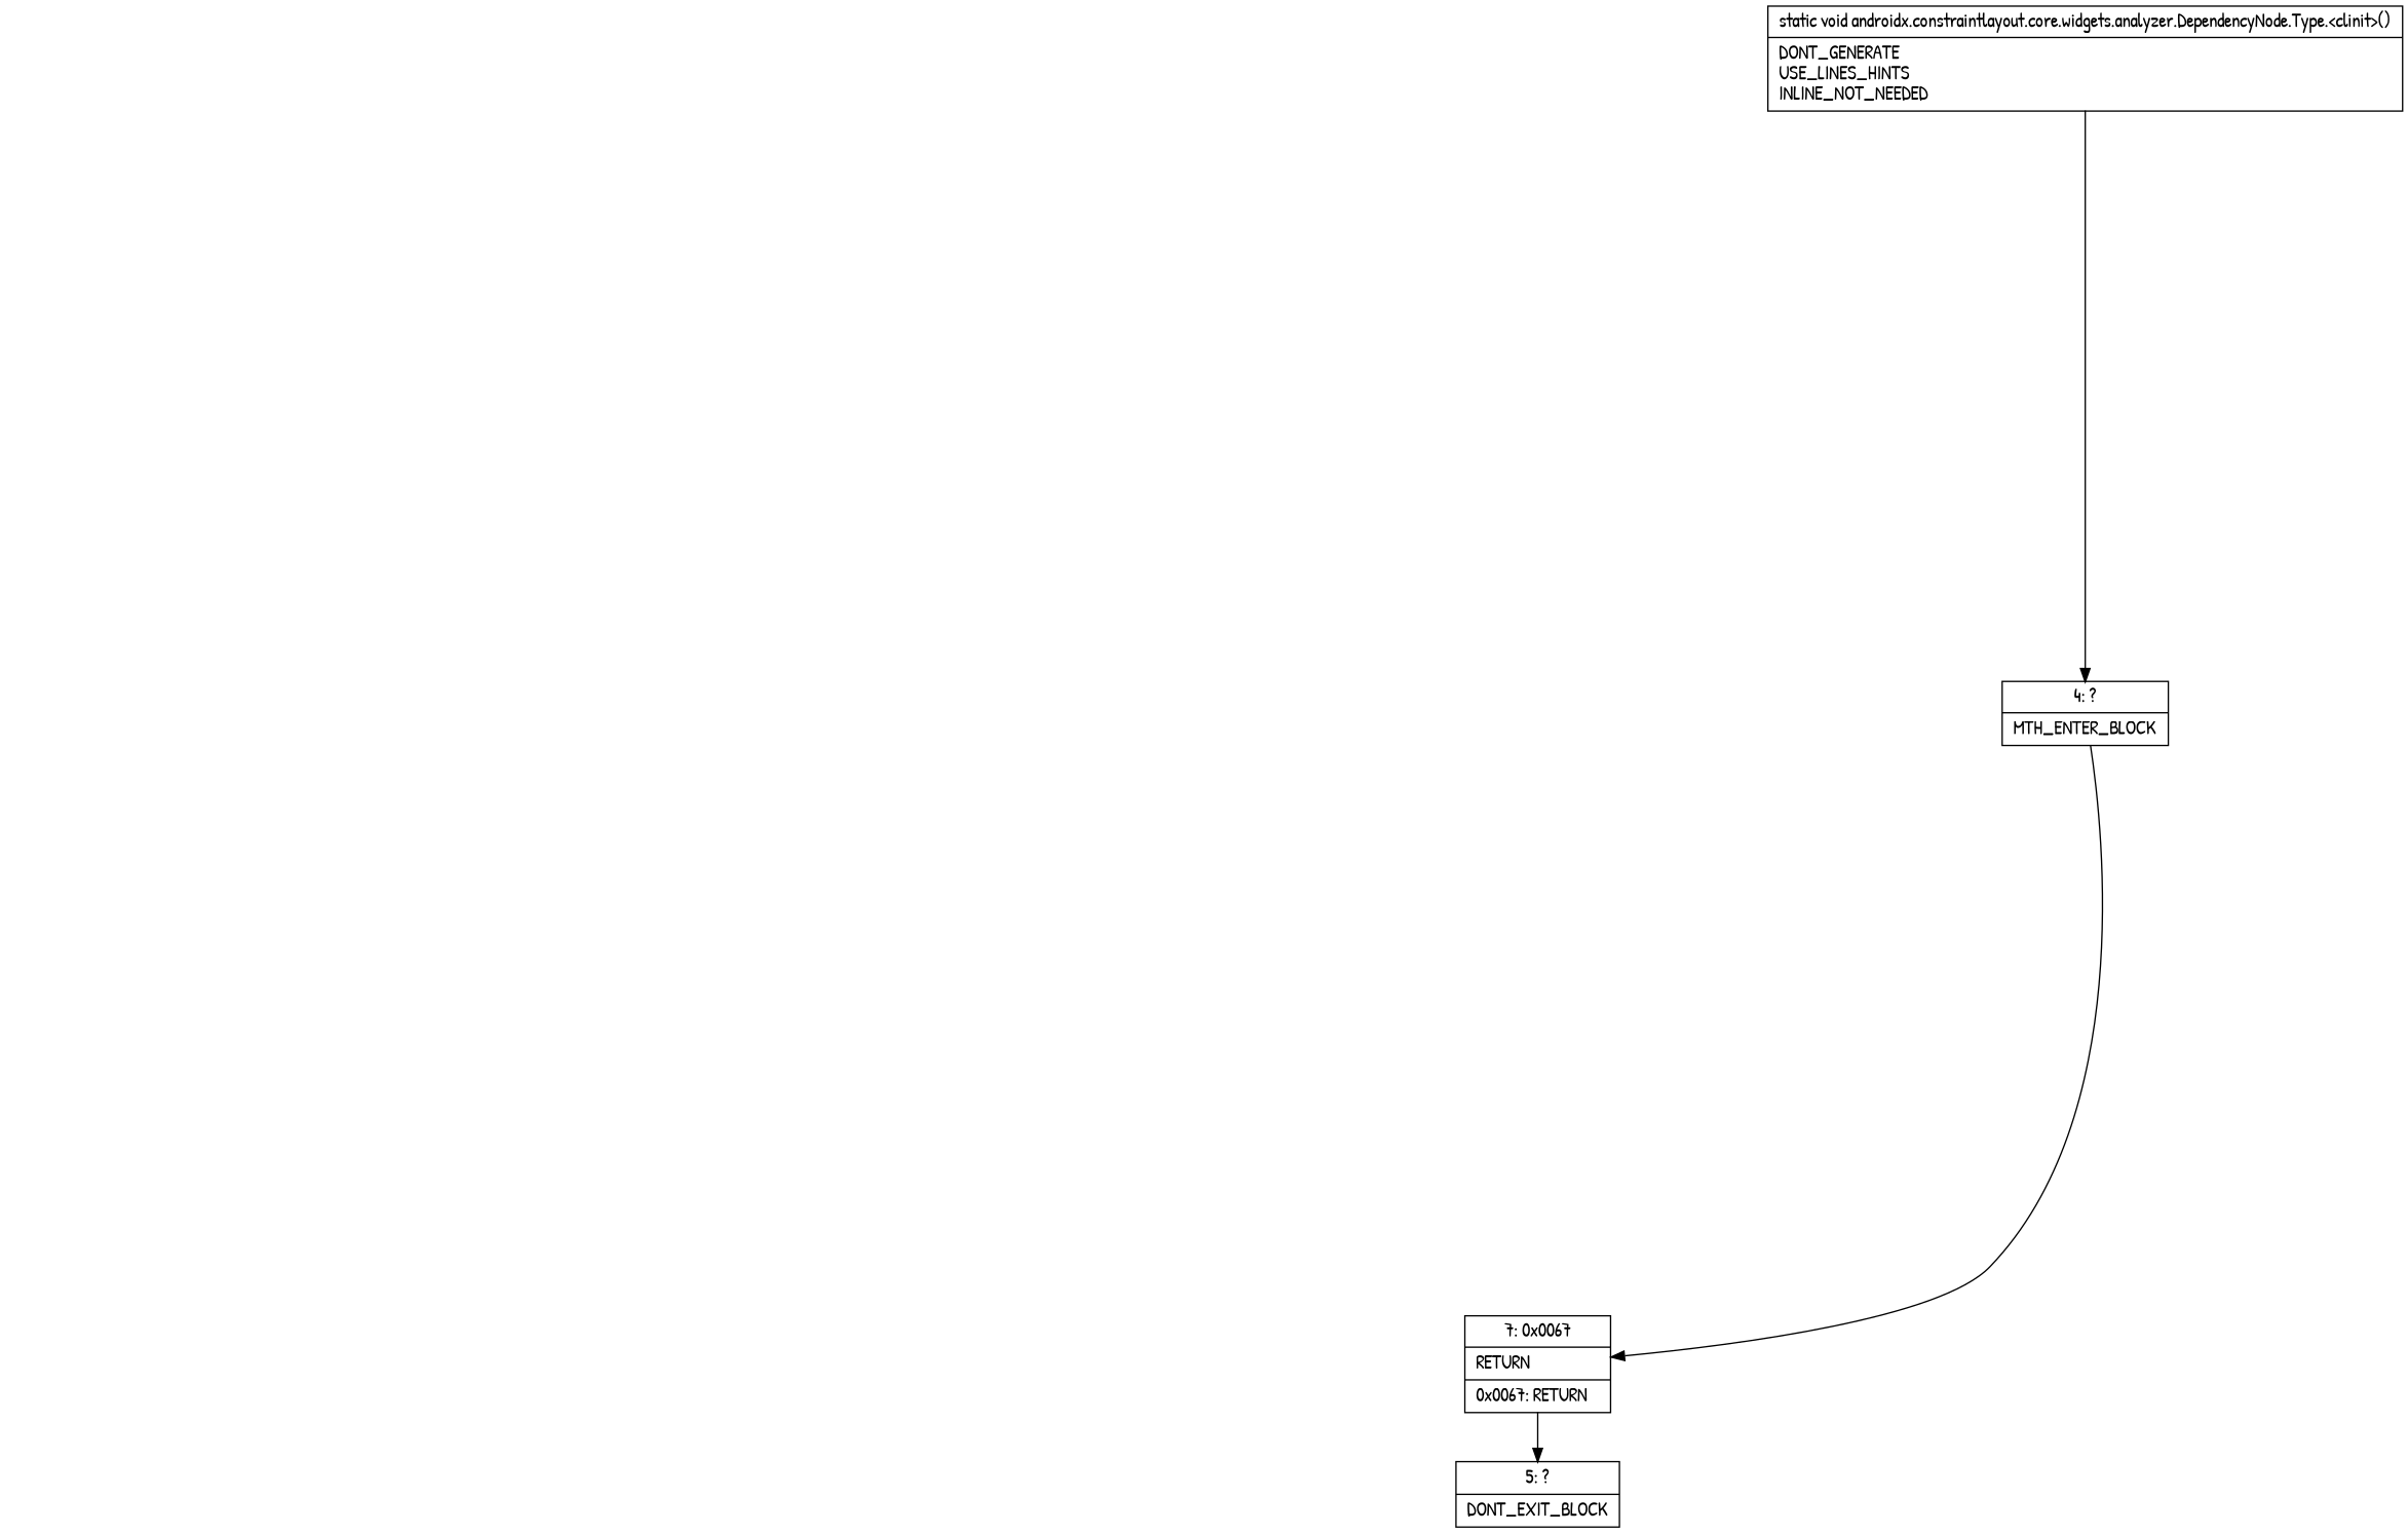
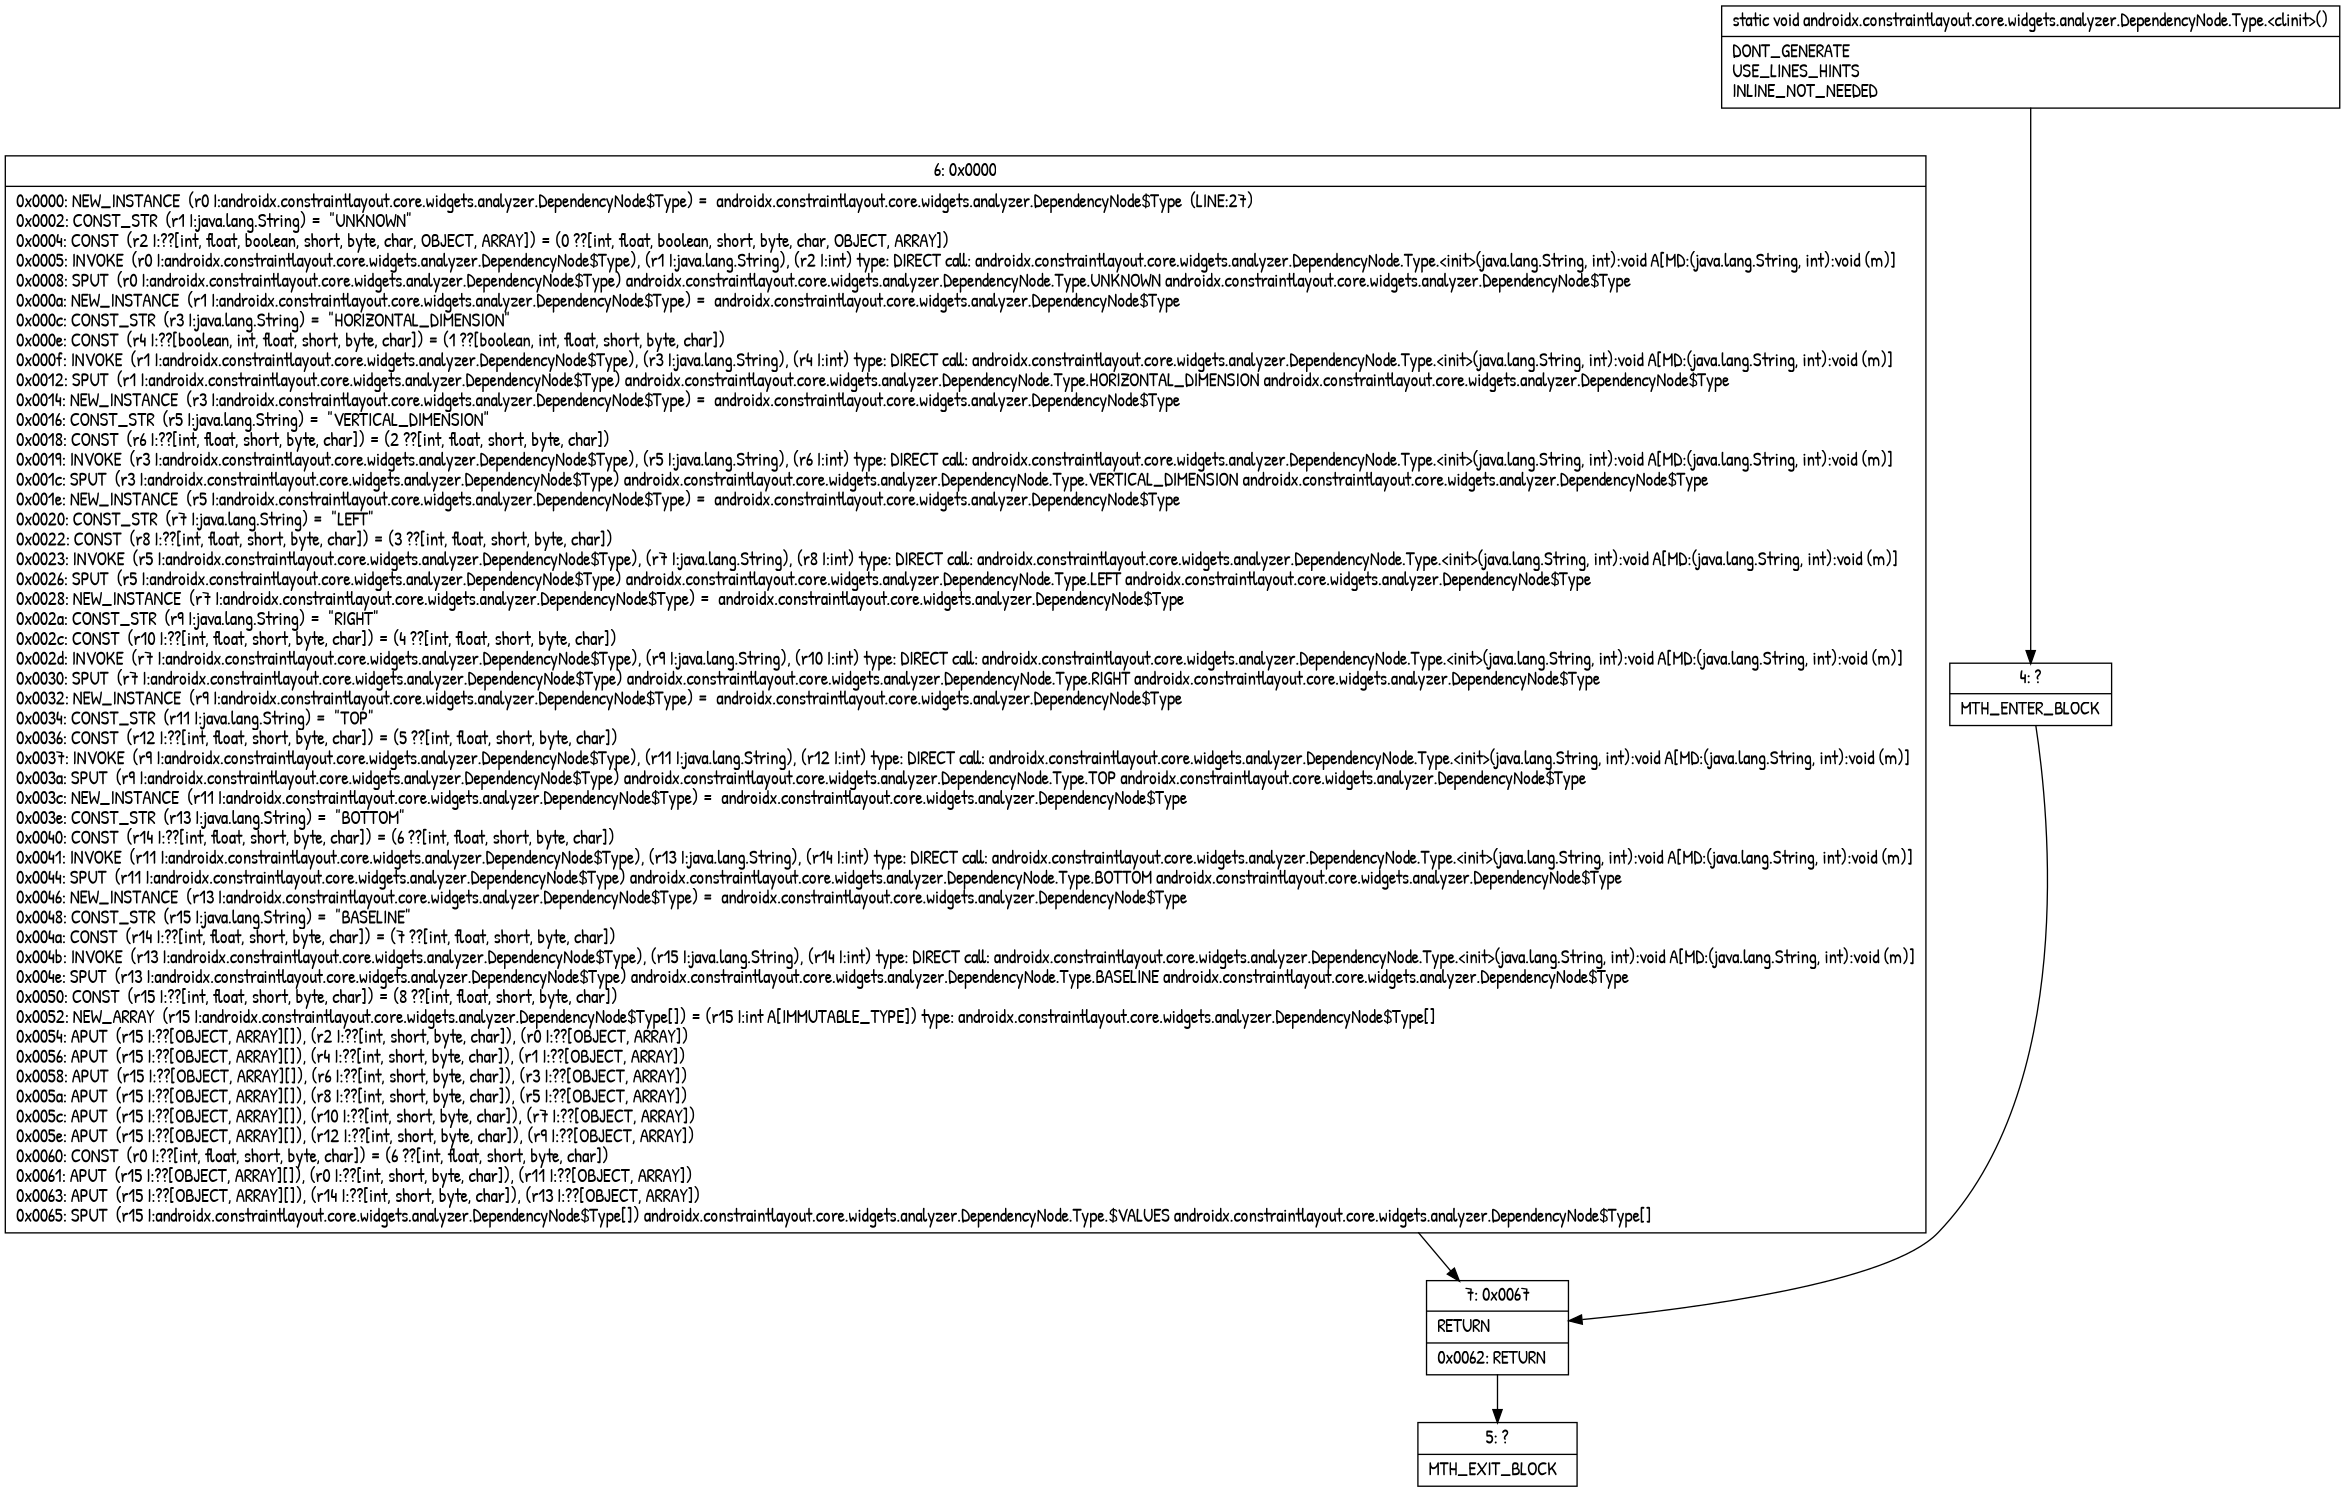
  digraph {
    fontname="Patrick Hand"
    node [fontname="Patrick Hand" shape=record]
    edge [fontname="Patrick Hand"]
    n1 [label="{4\:\ ?|MTH_ENTER_BLOCK\l}"]
-   n2 [label="{7\:\ 0x0067|RETURN\l|0x0067: RETURN   \l}"]
-   n4 [label="{5\:\ ?|DONT_EXIT_BLOCK\l}"]
+   n2 [label="{7\:\ 0x0067|RETURN\l|0x0062: RETURN   \l}"]
+   n3 [label="{6\:\ 0x0000|0x0000: NEW_INSTANCE  (r0 I:androidx.constraintlayout.core.widgets.analyzer.DependencyNode$Type) =  androidx.constraintlayout.core.widgets.analyzer.DependencyNode$Type  (LINE:27)\l0x0002: CONST_STR  (r1 I:java.lang.String) =  \"UNKNOWN\" \l0x0004: CONST  (r2 I:??[int, float, boolean, short, byte, char, OBJECT, ARRAY]) = (0 ??[int, float, boolean, short, byte, char, OBJECT, ARRAY]) \l0x0005: INVOKE  (r0 I:androidx.constraintlayout.core.widgets.analyzer.DependencyNode$Type), (r1 I:java.lang.String), (r2 I:int) type: DIRECT call: androidx.constraintlayout.core.widgets.analyzer.DependencyNode.Type.\<init\>(java.lang.String, int):void A[MD:(java.lang.String, int):void (m)]\l0x0008: SPUT  (r0 I:androidx.constraintlayout.core.widgets.analyzer.DependencyNode$Type) androidx.constraintlayout.core.widgets.analyzer.DependencyNode.Type.UNKNOWN androidx.constraintlayout.core.widgets.analyzer.DependencyNode$Type \l0x000a: NEW_INSTANCE  (r1 I:androidx.constraintlayout.core.widgets.analyzer.DependencyNode$Type) =  androidx.constraintlayout.core.widgets.analyzer.DependencyNode$Type \l0x000c: CONST_STR  (r3 I:java.lang.String) =  \"HORIZONTAL_DIMENSION\" \l0x000e: CONST  (r4 I:??[boolean, int, float, short, byte, char]) = (1 ??[boolean, int, float, short, byte, char]) \l0x000f: INVOKE  (r1 I:androidx.constraintlayout.core.widgets.analyzer.DependencyNode$Type), (r3 I:java.lang.String), (r4 I:int) type: DIRECT call: androidx.constraintlayout.core.widgets.analyzer.DependencyNode.Type.\<init\>(java.lang.String, int):void A[MD:(java.lang.String, int):void (m)]\l0x0012: SPUT  (r1 I:androidx.constraintlayout.core.widgets.analyzer.DependencyNode$Type) androidx.constraintlayout.core.widgets.analyzer.DependencyNode.Type.HORIZONTAL_DIMENSION androidx.constraintlayout.core.widgets.analyzer.DependencyNode$Type \l0x0014: NEW_INSTANCE  (r3 I:androidx.constraintlayout.core.widgets.analyzer.DependencyNode$Type) =  androidx.constraintlayout.core.widgets.analyzer.DependencyNode$Type \l0x0016: CONST_STR  (r5 I:java.lang.String) =  \"VERTICAL_DIMENSION\" \l0x0018: CONST  (r6 I:??[int, float, short, byte, char]) = (2 ??[int, float, short, byte, char]) \l0x0019: INVOKE  (r3 I:androidx.constraintlayout.core.widgets.analyzer.DependencyNode$Type), (r5 I:java.lang.String), (r6 I:int) type: DIRECT call: androidx.constraintlayout.core.widgets.analyzer.DependencyNode.Type.\<init\>(java.lang.String, int):void A[MD:(java.lang.String, int):void (m)]\l0x001c: SPUT  (r3 I:androidx.constraintlayout.core.widgets.analyzer.DependencyNode$Type) androidx.constraintlayout.core.widgets.analyzer.DependencyNode.Type.VERTICAL_DIMENSION androidx.constraintlayout.core.widgets.analyzer.DependencyNode$Type \l0x001e: NEW_INSTANCE  (r5 I:androidx.constraintlayout.core.widgets.analyzer.DependencyNode$Type) =  androidx.constraintlayout.core.widgets.analyzer.DependencyNode$Type \l0x0020: CONST_STR  (r7 I:java.lang.String) =  \"LEFT\" \l0x0022: CONST  (r8 I:??[int, float, short, byte, char]) = (3 ??[int, float, short, byte, char]) \l0x0023: INVOKE  (r5 I:androidx.constraintlayout.core.widgets.analyzer.DependencyNode$Type), (r7 I:java.lang.String), (r8 I:int) type: DIRECT call: androidx.constraintlayout.core.widgets.analyzer.DependencyNode.Type.\<init\>(java.lang.String, int):void A[MD:(java.lang.String, int):void (m)]\l0x0026: SPUT  (r5 I:androidx.constraintlayout.core.widgets.analyzer.DependencyNode$Type) androidx.constraintlayout.core.widgets.analyzer.DependencyNode.Type.LEFT androidx.constraintlayout.core.widgets.analyzer.DependencyNode$Type \l0x0028: NEW_INSTANCE  (r7 I:androidx.constraintlayout.core.widgets.analyzer.DependencyNode$Type) =  androidx.constraintlayout.core.widgets.analyzer.DependencyNode$Type \l0x002a: CONST_STR  (r9 I:java.lang.String) =  \"RIGHT\" \l0x002c: CONST  (r10 I:??[int, float, short, byte, char]) = (4 ??[int, float, short, byte, char]) \l0x002d: INVOKE  (r7 I:androidx.constraintlayout.core.widgets.analyzer.DependencyNode$Type), (r9 I:java.lang.String), (r10 I:int) type: DIRECT call: androidx.constraintlayout.core.widgets.analyzer.DependencyNode.Type.\<init\>(java.lang.String, int):void A[MD:(java.lang.String, int):void (m)]\l0x0030: SPUT  (r7 I:androidx.constraintlayout.core.widgets.analyzer.DependencyNode$Type) androidx.constraintlayout.core.widgets.analyzer.DependencyNode.Type.RIGHT androidx.constraintlayout.core.widgets.analyzer.DependencyNode$Type \l0x0032: NEW_INSTANCE  (r9 I:androidx.constraintlayout.core.widgets.analyzer.DependencyNode$Type) =  androidx.constraintlayout.core.widgets.analyzer.DependencyNode$Type \l0x0034: CONST_STR  (r11 I:java.lang.String) =  \"TOP\" \l0x0036: CONST  (r12 I:??[int, float, short, byte, char]) = (5 ??[int, float, short, byte, char]) \l0x0037: INVOKE  (r9 I:androidx.constraintlayout.core.widgets.analyzer.DependencyNode$Type), (r11 I:java.lang.String), (r12 I:int) type: DIRECT call: androidx.constraintlayout.core.widgets.analyzer.DependencyNode.Type.\<init\>(java.lang.String, int):void A[MD:(java.lang.String, int):void (m)]\l0x003a: SPUT  (r9 I:androidx.constraintlayout.core.widgets.analyzer.DependencyNode$Type) androidx.constraintlayout.core.widgets.analyzer.DependencyNode.Type.TOP androidx.constraintlayout.core.widgets.analyzer.DependencyNode$Type \l0x003c: NEW_INSTANCE  (r11 I:androidx.constraintlayout.core.widgets.analyzer.DependencyNode$Type) =  androidx.constraintlayout.core.widgets.analyzer.DependencyNode$Type \l0x003e: CONST_STR  (r13 I:java.lang.String) =  \"BOTTOM\" \l0x0040: CONST  (r14 I:??[int, float, short, byte, char]) = (6 ??[int, float, short, byte, char]) \l0x0041: INVOKE  (r11 I:androidx.constraintlayout.core.widgets.analyzer.DependencyNode$Type), (r13 I:java.lang.String), (r14 I:int) type: DIRECT call: androidx.constraintlayout.core.widgets.analyzer.DependencyNode.Type.\<init\>(java.lang.String, int):void A[MD:(java.lang.String, int):void (m)]\l0x0044: SPUT  (r11 I:androidx.constraintlayout.core.widgets.analyzer.DependencyNode$Type) androidx.constraintlayout.core.widgets.analyzer.DependencyNode.Type.BOTTOM androidx.constraintlayout.core.widgets.analyzer.DependencyNode$Type \l0x0046: NEW_INSTANCE  (r13 I:androidx.constraintlayout.core.widgets.analyzer.DependencyNode$Type) =  androidx.constraintlayout.core.widgets.analyzer.DependencyNode$Type \l0x0048: CONST_STR  (r15 I:java.lang.String) =  \"BASELINE\" \l0x004a: CONST  (r14 I:??[int, float, short, byte, char]) = (7 ??[int, float, short, byte, char]) \l0x004b: INVOKE  (r13 I:androidx.constraintlayout.core.widgets.analyzer.DependencyNode$Type), (r15 I:java.lang.String), (r14 I:int) type: DIRECT call: androidx.constraintlayout.core.widgets.analyzer.DependencyNode.Type.\<init\>(java.lang.String, int):void A[MD:(java.lang.String, int):void (m)]\l0x004e: SPUT  (r13 I:androidx.constraintlayout.core.widgets.analyzer.DependencyNode$Type) androidx.constraintlayout.core.widgets.analyzer.DependencyNode.Type.BASELINE androidx.constraintlayout.core.widgets.analyzer.DependencyNode$Type \l0x0050: CONST  (r15 I:??[int, float, short, byte, char]) = (8 ??[int, float, short, byte, char]) \l0x0052: NEW_ARRAY  (r15 I:androidx.constraintlayout.core.widgets.analyzer.DependencyNode$Type[]) = (r15 I:int A[IMMUTABLE_TYPE]) type: androidx.constraintlayout.core.widgets.analyzer.DependencyNode$Type[] \l0x0054: APUT  (r15 I:??[OBJECT, ARRAY][]), (r2 I:??[int, short, byte, char]), (r0 I:??[OBJECT, ARRAY]) \l0x0056: APUT  (r15 I:??[OBJECT, ARRAY][]), (r4 I:??[int, short, byte, char]), (r1 I:??[OBJECT, ARRAY]) \l0x0058: APUT  (r15 I:??[OBJECT, ARRAY][]), (r6 I:??[int, short, byte, char]), (r3 I:??[OBJECT, ARRAY]) \l0x005a: APUT  (r15 I:??[OBJECT, ARRAY][]), (r8 I:??[int, short, byte, char]), (r5 I:??[OBJECT, ARRAY]) \l0x005c: APUT  (r15 I:??[OBJECT, ARRAY][]), (r10 I:??[int, short, byte, char]), (r7 I:??[OBJECT, ARRAY]) \l0x005e: APUT  (r15 I:??[OBJECT, ARRAY][]), (r12 I:??[int, short, byte, char]), (r9 I:??[OBJECT, ARRAY]) \l0x0060: CONST  (r0 I:??[int, float, short, byte, char]) = (6 ??[int, float, short, byte, char]) \l0x0061: APUT  (r15 I:??[OBJECT, ARRAY][]), (r0 I:??[int, short, byte, char]), (r11 I:??[OBJECT, ARRAY]) \l0x0063: APUT  (r15 I:??[OBJECT, ARRAY][]), (r14 I:??[int, short, byte, char]), (r13 I:??[OBJECT, ARRAY]) \l0x0065: SPUT  (r15 I:androidx.constraintlayout.core.widgets.analyzer.DependencyNode$Type[]) androidx.constraintlayout.core.widgets.analyzer.DependencyNode.Type.$VALUES androidx.constraintlayout.core.widgets.analyzer.DependencyNode$Type[] \l}"]
+   n4 [label="{5\:\ ?|MTH_EXIT_BLOCK\l}"]
    n5 [label="{static void androidx.constraintlayout.core.widgets.analyzer.DependencyNode.Type.\<clinit\>()  | DONT_GENERATE\lUSE_LINES_HINTS\lINLINE_NOT_NEEDED\l}"]
    n1 -> n2
    n2 -> n4
+   n3 -> n2
    n5 -> n1
  }
